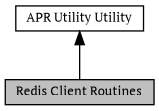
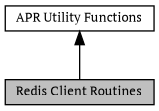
  digraph {
    rankdir=TB
    fontname="PT Serif"
    node [color=black fontname="PT Serif" fontsize=10 shape=record style=filled]
    n1 [fillcolor=grey75 fontcolor=black height=0.2 label="Redis Client Routines" width=0.4]
-   n2 [fillcolor=white height=0.2 label="APR Utility Utility" width=0.4]
+   n2 [fillcolor=white height=0.2 label="APR Utility Functions" width=0.4]
    n2 -> n1 [dir=back fontname="PT Serif" fontsize=10 labelfontname=Helvetica labelfontsize=10 shape=plaintext style=solid]
  }
